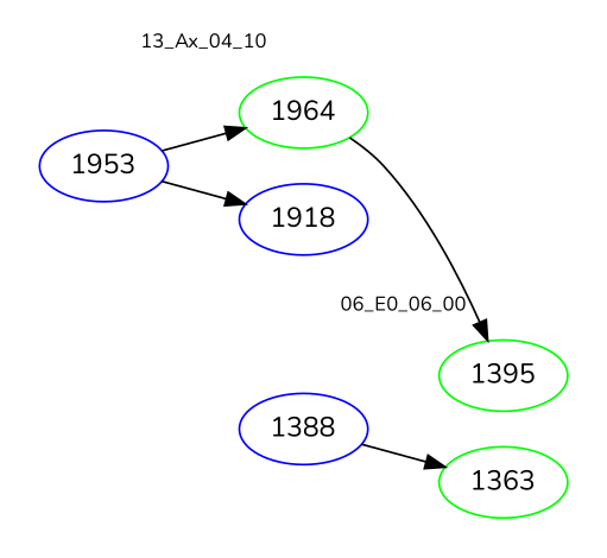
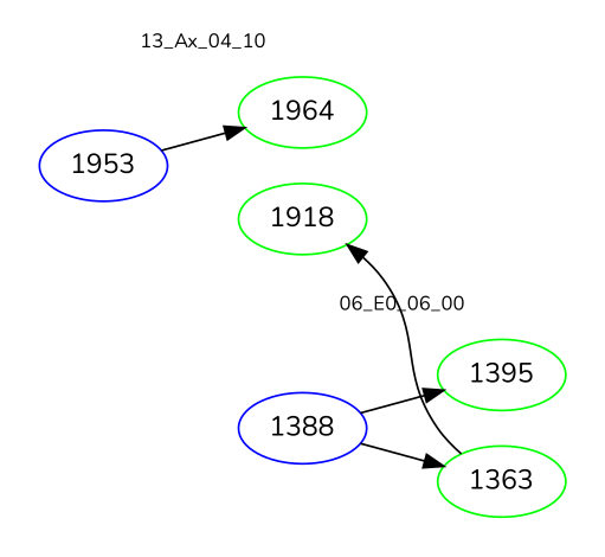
  digraph {
    fontname=Nunito
    rankdir=LR
    node [color=green fontname=Nunito]
    edge [color=black fontname=Nunito]
    n1 [color=blue label=1953]
-   n2 [color=blue label=1918]
+   n2 [label=1918]
    n3 [label=1964]
    n4 [color=blue label=1388]
    n5 [label=1363]
    n6 [label=1395]
    subgraph cluster_1 {
      color=white
      fontsize=10
      label="13_Ax_04_10"
      n1
      n2
      n3
    }
    subgraph cluster_2 {
      color=white
      fontsize=10
      label="06_E0_06_00"
      n4
      n5
      n6
    }
-   n1 -> n2
+   n5 -> n2
    n1 -> n3
    n4 -> n5
-   n3 -> n6
+   n4 -> n6
  }
